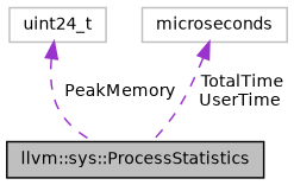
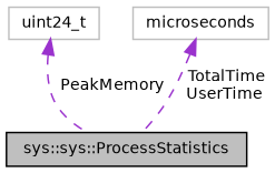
  digraph {
    node [color=grey75 fontname=Helvetica fontsize=10 shape=record]
    edge [color=darkorchid3 dir=back fontname=Helvetica fontsize=10 labelfontname=Helvetica labelfontsize=10 style=dashed]
-   n1 [color=black fillcolor=grey75 fontcolor=black height=0.2 label="llvm::sys::ProcessStatistics" style=filled width=0.4]
+   n1 [color=black fillcolor=grey75 fontcolor=black height=0.2 label="sys::sys::ProcessStatistics" style=filled width=0.4]
    n2 [height=0.2 label=uint24_t width=0.4]
    n3 [height=0.2 label=microseconds width=0.4]
    n2 -> n1 [label=" PeakMemory"]
    n3 -> n1 [label=" TotalTime\nUserTime"]
  }
